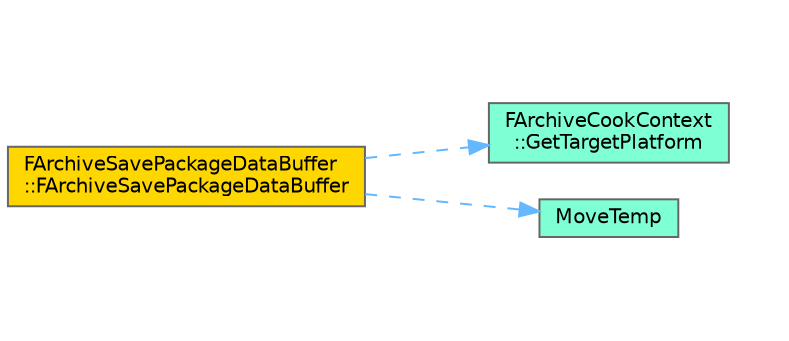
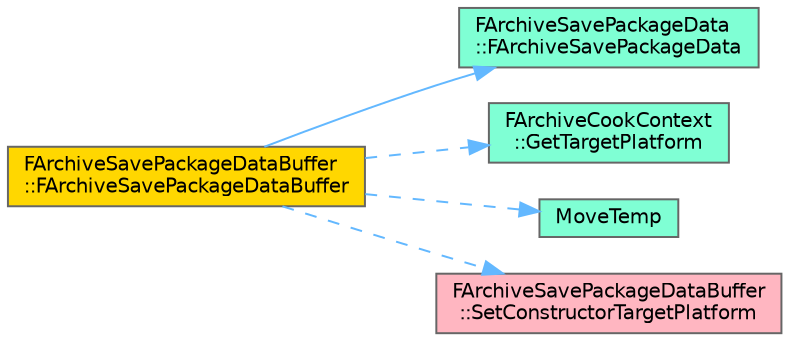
  digraph {
    rankdir=LR
    node [color=grey40 fillcolor=aquamarine fontname=Helvetica fontsize=10 shape=box style=filled]
    edge [color=steelblue1 fontname=Helvetica fontsize=10 labelfontname=Helvetica labelfontsize=10 style=dashed]
    n1 [color=gray40 fillcolor=gold fontcolor=black height=0.2 label="FArchiveSavePackageDataBuffer\l::FArchiveSavePackageDataBuffer" width=0.4]
+   n2 [height=0.2 label="FArchiveSavePackageData\l::FArchiveSavePackageData" width=0.4]
    n3 [height=0.2 label="FArchiveCookContext\l::GetTargetPlatform" width=0.4]
    n4 [height=0.2 label=MoveTemp width=0.4]
+   n5 [fillcolor=lightpink height=0.2 label="FArchiveSavePackageDataBuffer\l::SetConstructorTargetPlatform" width=0.4]
+   n1 -> n2 [style=solid]
    n1 -> n3
    n1 -> n4
+   n1 -> n5
  }
